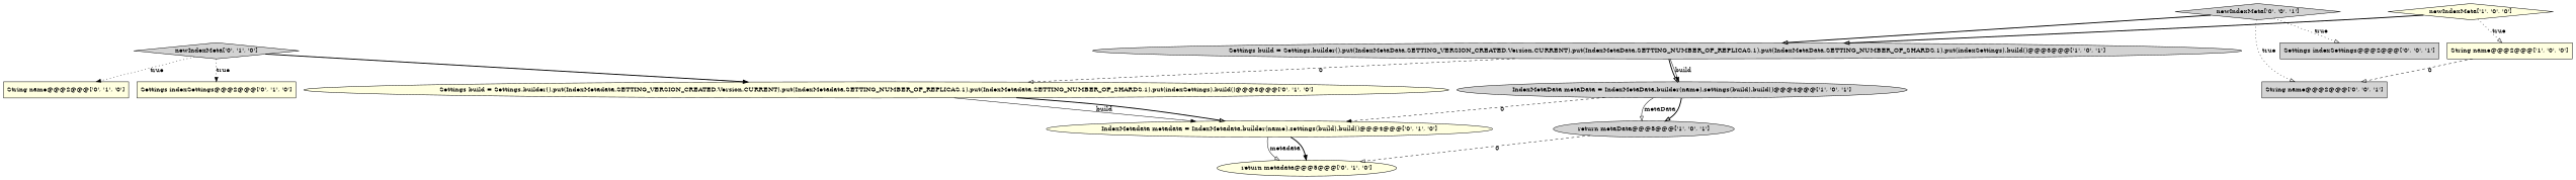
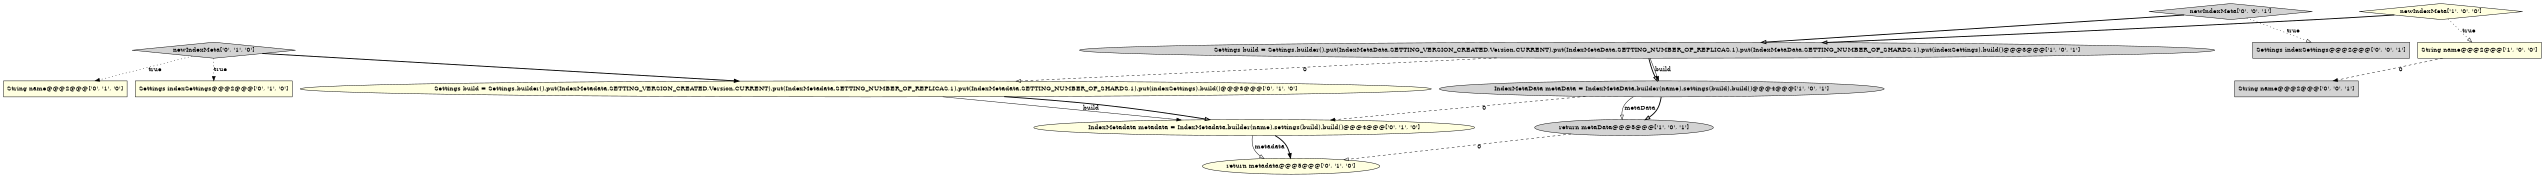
  digraph {
    node [fillcolor=lightgrey shape=ellipse style=filled]
    edge [arrowhead=onormal style=bold]
    n1 [label="newIndexMeta['0', '1', '0']" shape=diamond]
    n2 [fillcolor=lightyellow label="String name@@@2@@@['0', '1', '0']" shape=box]
    n3 [fillcolor=lightyellow label="Settings build = Settings.builder().put(IndexMetadata.SETTING_VERSION_CREATED,Version.CURRENT).put(IndexMetadata.SETTING_NUMBER_OF_REPLICAS,1).put(IndexMetadata.SETTING_NUMBER_OF_SHARDS,1).put(indexSettings).build()@@@3@@@['0', '1', '0']"]
    n4 [fillcolor=lightyellow label="Settings indexSettings@@@2@@@['0', '1', '0']" shape=box]
    n5 [fillcolor=lightyellow label="IndexMetadata metadata = IndexMetadata.builder(name).settings(build).build()@@@4@@@['0', '1', '0']"]
    n6 [fillcolor=lightyellow label="return metadata@@@5@@@['0', '1', '0']"]
    n7 [label="String name@@@2@@@['0', '0', '1']" shape=box]
    n8 [label="newIndexMeta['0', '0', '1']" shape=diamond]
    n9 [label="Settings build = Settings.builder().put(IndexMetaData.SETTING_VERSION_CREATED,Version.CURRENT).put(IndexMetaData.SETTING_NUMBER_OF_REPLICAS,1).put(IndexMetaData.SETTING_NUMBER_OF_SHARDS,1).put(indexSettings).build()@@@3@@@['1', '0', '1']"]
    n10 [label="Settings indexSettings@@@2@@@['0', '0', '1']" shape=box]
    n11 [label="IndexMetaData metaData = IndexMetaData.builder(name).settings(build).build()@@@4@@@['1', '0', '1']"]
    n12 [fillcolor=lightyellow label="newIndexMeta['1', '0', '0']" shape=diamond]
    n13 [fillcolor=lightyellow label="String name@@@2@@@['1', '0', '0']" shape=box]
    n14 [label="return metaData@@@5@@@['1', '0', '1']"]
    n1 -> n2 [arrowhead=normal label=true style=dotted]
    n1 -> n3 [arrowhead=normal]
    n1 -> n4 [arrowhead=normal label=true style=dotted]
    n3 -> n5 [arrowhead=normal label=build style=solid]
    n3 -> n5
    n5 -> n6 [label=metadata style=solid]
    n5 -> n6 [arrowhead=normal]
-   n8 -> n7 [label=true style=dotted]
    n8 -> n9
    n8 -> n10 [label=true style=dotted]
    n9 -> n3 [label=0 style=dashed]
    n9 -> n11
    n9 -> n11 [arrowhead=normal label=build style=solid]
    n11 -> n5 [arrowhead=normal label=0 style=dashed]
    n11 -> n14 [label=metaData style=solid]
    n11 -> n14
    n12 -> n9
    n12 -> n13 [label=true style=dotted]
-   n13 -> n7 [label=0 style=dashed]
+   n13 -> n7 [arrowhead=normal label=0 style=dashed]
    n14 -> n6 [label=0 style=dashed]
  }
